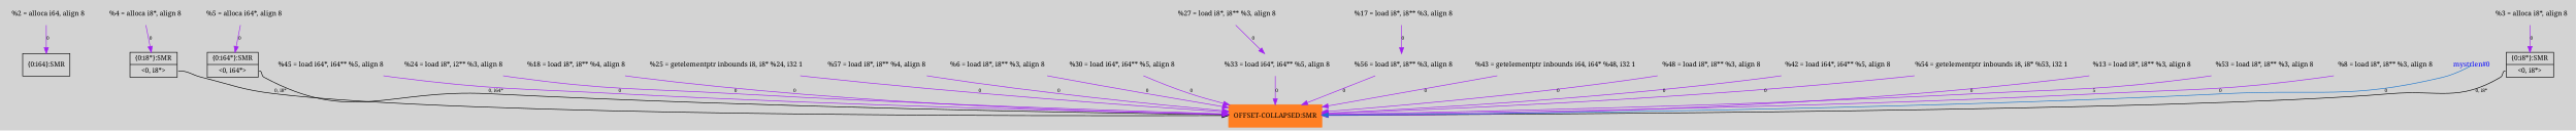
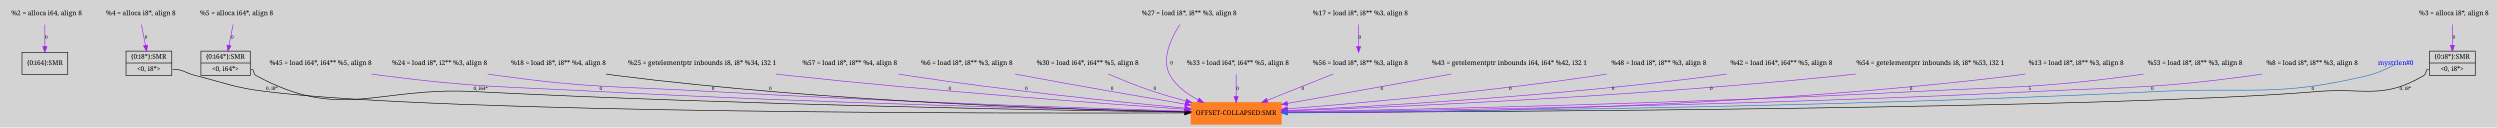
  digraph {
    bgcolor=lightgray
    fontname="Noto Serif"
    node [fontname="Noto Serif" fontsize=11 shape=plaintext]
    edge [arrowtail=tee fontname="Noto Serif" fontsize=8 color=purple]
    n1 [label="{\{0:i64\}:SMR}" shape=record]
    n2 [label="{\{0:i8*\}:SMR|{<s0>\<0, i8*\>}}" shape=record]
    n3 [color=chocolate1 label="{OFFSET-COLLAPSED:SMR}" shape=record style=filled]
    n4 [label="{\{0:i8*\}:SMR|{<s0>\<0, i8*\>}}" shape=record]
    n5 [label="{\{0:i64*\}:SMR|{<s0>\<0, i64*\>}}" shape=record]
    n6 [label="  %45 = load i64*, i64** %5, align 8"]
    n7 [label="  %5 = alloca i64*, align 8"]
    n8 [label="%24 = load i8*, i2** %3, align 8"]
    n9 [label="  %4 = alloca i8*, align 8"]
    n10 [label="  %18 = load i8*, i8** %4, align 8"]
-   n11 [label="  %25 = getelementptr inbounds i8, i8* %24, i32 1"]
+   n11 [label="%25 = getelementptr inbounds i8, i8* %34, i32 1"]
    n12 [label="  %57 = load i8*, i8** %4, align 8"]
    n13 [label="  %6 = load i8*, i8** %3, align 8"]
    n14 [label="  %30 = load i64*, i64** %5, align 8"]
    n15 [label="  %33 = load i64*, i64** %5, align 8"]
    n16 [label="  %56 = load i8*, i8** %3, align 8"]
-   n17 [label="%43 = getelementptr inbounds i64, i64* %48, i32 1"]
+   n17 [label="  %43 = getelementptr inbounds i64, i64* %42, i32 1"]
    n18 [label="  %48 = load i8*, i8** %3, align 8"]
    n19 [label="  %42 = load i64*, i64** %5, align 8"]
    n20 [label="  %54 = getelementptr inbounds i8, i8* %53, i32 1"]
    n21 [label="  %3 = alloca i8*, align 8"]
    n22 [label="  %13 = load i8*, i8** %3, align 8"]
    n23 [label="  %17 = load i8*, i8** %3, align 8"]
    n24 [label="  %53 = load i8*, i8** %3, align 8"]
    n25 [label="  %27 = load i8*, i8** %3, align 8"]
    n26 [label="  %8 = load i8*, i8** %3, align 8"]
    n27 [label="  %2 = alloca i64, align 8"]
    n28 [fontcolor=blue label="mystrlen#0"]
    n2 -> n3 [label="0, i8*" tailport=s0 color=""]
    n4 -> n3 [label="0, i8*" tailport=s0 color=""]
    n5 -> n3 [label="0, i64*" tailport=s0 color=""]
    n6 -> n3 [label=0]
    n7 -> n5 [label=0]
    n8 -> n3 [label=0]
    n9 -> n4 [label=0]
-   n10 -> n3 [label=0]
+   n10 -> n3 [color=black label=0]
    n11 -> n3 [label=0]
    n12 -> n3 [label=0]
    n13 -> n3 [label=0]
    n14 -> n3 [label=0]
    n15 -> n3 [label=0]
    n16 -> n3 [label=0]
    n17 -> n3 [label=0]
    n18 -> n3 [label=0]
    n19 -> n3 [label=0]
    n20 -> n3 [label=0]
    n21 -> n2 [label=0]
    n22 -> n3 [label=0]
    n23 -> n16 [label=0]
    n24 -> n3 [label=5]
-   n25 -> n15 [label=0]
+   n25 -> n3 [label=0]
    n26 -> n3 [label=0]
    n27 -> n1 [label=0]
    n28 -> n3 [color=dodgerblue3 label=0 tailclip=false arrowtail=""]
  }
